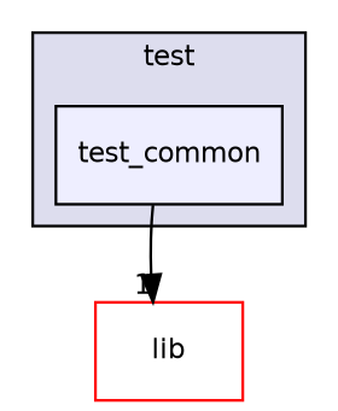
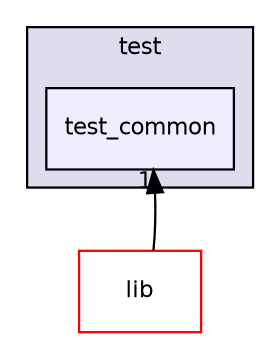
  digraph {
    compound=true
    node [fontname=Helvetica fontsize=10 shape=box style=filled]
    n1 [fillcolor="#eeeeff" label=test_common pencolor=black]
    n2 [color=red fillcolor=white label=lib]
    subgraph cluster_1 {
      bgcolor="#ddddee"
      fontname=Helvetica
      fontsize=10
      label=test
      pencolor=black
      n1
    }
-   n1 -> n2 [headlabel=1 labeldistance=1.5 labelfontname=Helvetica labelfontsize=10]
+   n2 -> n1 [headlabel=1 labeldistance=1.5 labelfontname=Helvetica labelfontsize=10]
  }
